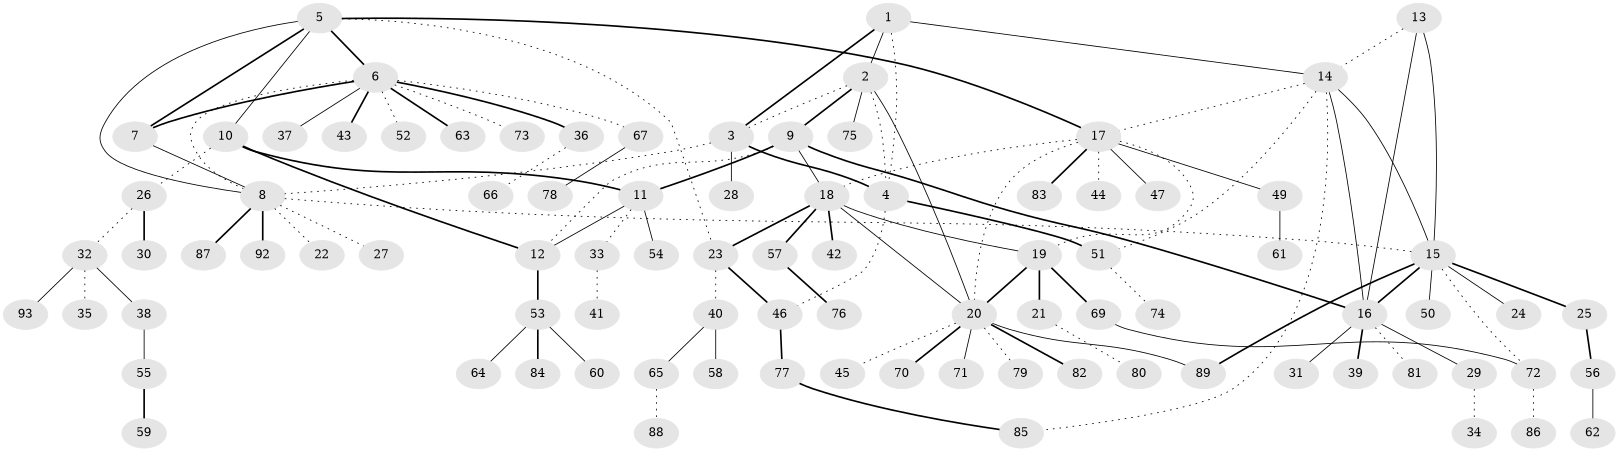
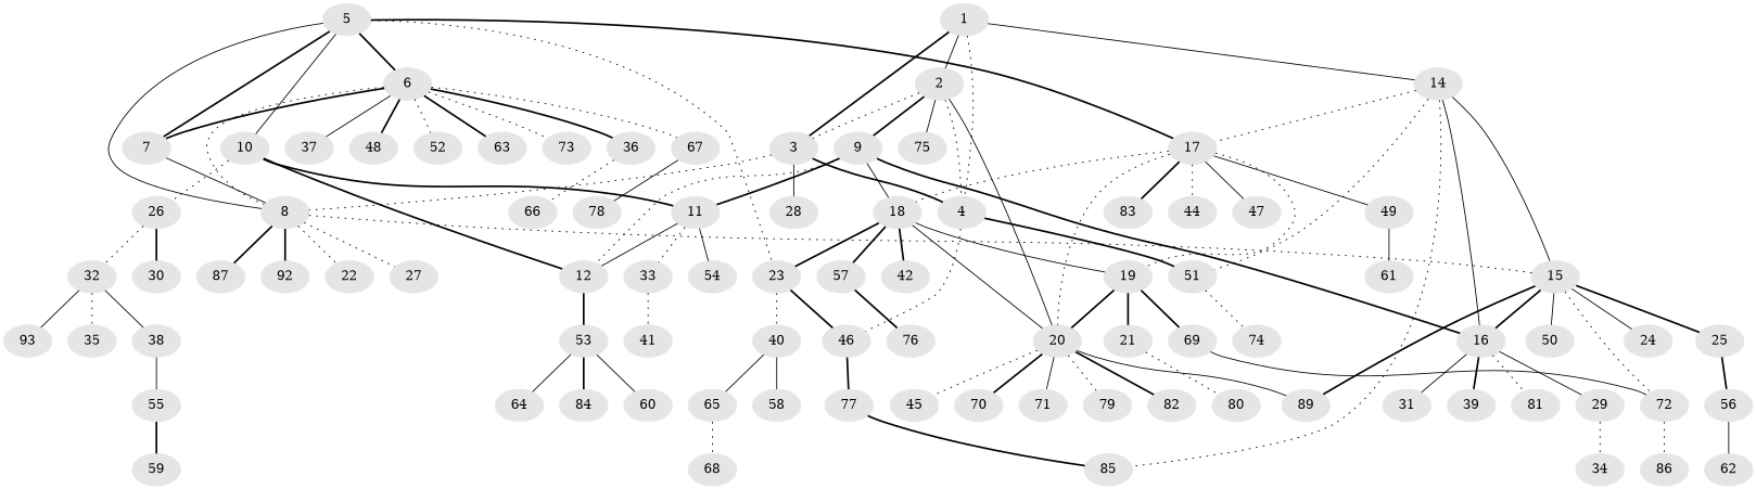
  graph {
    node [color=gray90 style=filled]
    edge [style=bold]
    1
    2
    3
    4
    14
    9
    20
    75
    8
    28
    46
    51
    17
    15
    16
    85
    11
    12
    18
    89
    45
    70
    71
    79
    82
    22
    27
    87
    n29 [label=92]
    77
    74
    5
    6
    7
    10
    23
    36
    37
-   48 [label=43]
+   48
    52
    63
    67
    73
    26
    19
    44
    47
    49
    83
    40
    66
    78
    24
    25
    50
    72
    33
    54
    53
    29
    31
    39
    81
    57
    42
    30
    32
    76
    41
    60
    64
    84
-   13
    56
    86
    34
    21
    69
    61
    80
    58
    65
    62
    35
    38
    n86 [label=93]
    55
    59
-   88
+   88 [label=68]
    1 -- 2 [style=solid]
    1 -- 3
    1 -- 4 [style=dotted]
    1 -- 14 [style=solid]
    2 -- 3 [style=dotted]
    2 -- 4 [style=dotted]
    2 -- 9
    2 -- 20 [style=solid]
    2 -- 75 [style=solid]
    3 -- 4
    3 -- 8 [style=dotted]
    3 -- 28 [style=solid]
    4 -- 46 [style=dotted]
    4 -- 51
    14 -- 51 [style=dotted]
    14 -- 17 [style=dotted]
    14 -- 15 [style=solid]
    14 -- 16 [style=solid]
    14 -- 85 [style=dotted]
    9 -- 16
    9 -- 11
    9 -- 12 [style=dotted]
    9 -- 18 [style=solid]
    20 -- 89 [style=solid]
    20 -- 45 [style=dotted]
    20 -- 70
    20 -- 71 [style=solid]
    20 -- 79 [style=dotted]
    20 -- 82
    8 -- 15 [style=dotted]
    8 -- 22 [style=dotted]
    8 -- 27 [style=dotted]
    8 -- 87
    8 -- n29
    46 -- 77
    51 -- 74 [style=dotted]
    17 -- 20 [style=dotted]
    17 -- 18 [style=dotted]
    17 -- 19 [style=dotted]
    17 -- 44 [style=dotted]
    17 -- 47 [style=solid]
    17 -- 49 [style=solid]
    17 -- 83
    15 -- 16
    15 -- 89
    15 -- 24 [style=solid]
    15 -- 25
    15 -- 50 [style=solid]
    15 -- 72 [style=dotted]
    16 -- 29 [style=solid]
    16 -- 31 [style=solid]
    16 -- 39
    16 -- 81 [style=dotted]
    11 -- 12 [style=solid]
    11 -- 33 [style=dotted]
    11 -- 54 [style=solid]
    12 -- 53
    18 -- 20 [style=solid]
    18 -- 23
    18 -- 19 [style=solid]
    18 -- 57
    18 -- 42
    77 -- 85
    5 -- 8 [style=solid]
    5 -- 17
    5 -- 6
    5 -- 7
    5 -- 10 [style=solid]
    5 -- 23 [style=dotted]
    6 -- 8 [style=dotted]
    6 -- 7
    6 -- 36
    6 -- 37 [style=solid]
    6 -- 48
    6 -- 52 [style=dotted]
    6 -- 63
    6 -- 67 [style=dotted]
    6 -- 73 [style=dotted]
    7 -- 8 [style=solid]
    10 -- 11
    10 -- 12
    10 -- 26 [style=dotted]
    23 -- 46
    23 -- 40 [style=dotted]
    36 -- 66 [style=dotted]
    67 -- 78 [style=solid]
    26 -- 30
    26 -- 32 [style=dotted]
    19 -- 20
    19 -- 21
    19 -- 69
    49 -- 61 [style=solid]
    40 -- 58 [style=solid]
    40 -- 65 [style=solid]
    25 -- 56
    72 -- 86 [style=dotted]
    33 -- 41 [style=dotted]
    53 -- 60 [style=solid]
    53 -- 64 [style=solid]
    53 -- 84
    29 -- 34 [style=dotted]
    57 -- 76
    32 -- 35 [style=dotted]
    32 -- 38 [style=solid]
    32 -- n86 [style=solid]
-   13 -- 14 [style=dotted]
-   13 -- 15 [style=solid]
-   13 -- 16 [style=solid]
    56 -- 62 [style=solid]
    21 -- 80 [style=dotted]
    69 -- 72 [style=solid]
    65 -- 88 [style=dotted]
    38 -- 55 [style=solid]
    55 -- 59
  }
